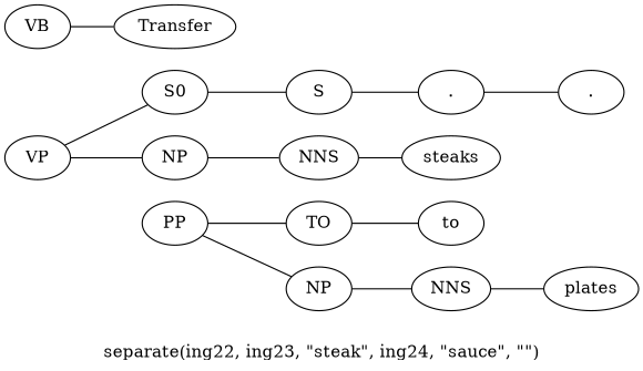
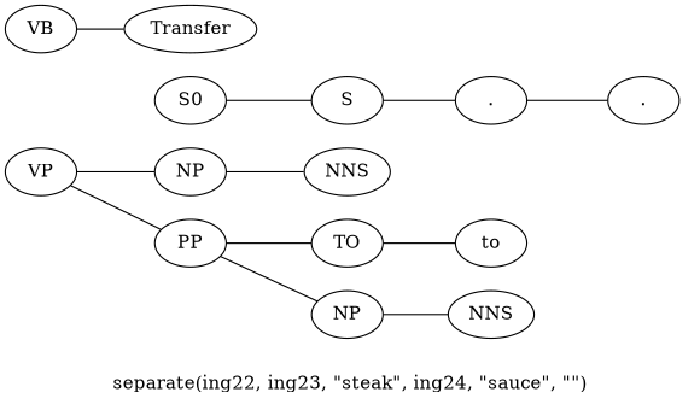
  graph {
    label="separate(ing22, ing23, \"steak\", ing24, \"sauce\", \"\")"
    rankdir=LR
    n1 [label=S0]
    n2 [label=S]
    n3 [label="."]
    n4 [label=VP]
    n5 [label=NP]
    n6 [label=PP]
    n7 [label="."]
    n8 [label=VB]
    n9 [label=Transfer]
    n10 [label=NNS]
    n11 [label=TO]
    n12 [label=NP]
-   n13 [label=steaks]
    n14 [label=to]
    n15 [label=NNS]
-   n16 [label=plates]
    n1 -- n2
    n2 -- n3
    n3 -- n7
    n4 -- n5
-   n4 -- n1
+   n4 -- n6
    n5 -- n10
    n6 -- n11
    n6 -- n12
    n8 -- n9
-   n10 -- n13
    n11 -- n14
    n12 -- n15
-   n15 -- n16
  }
